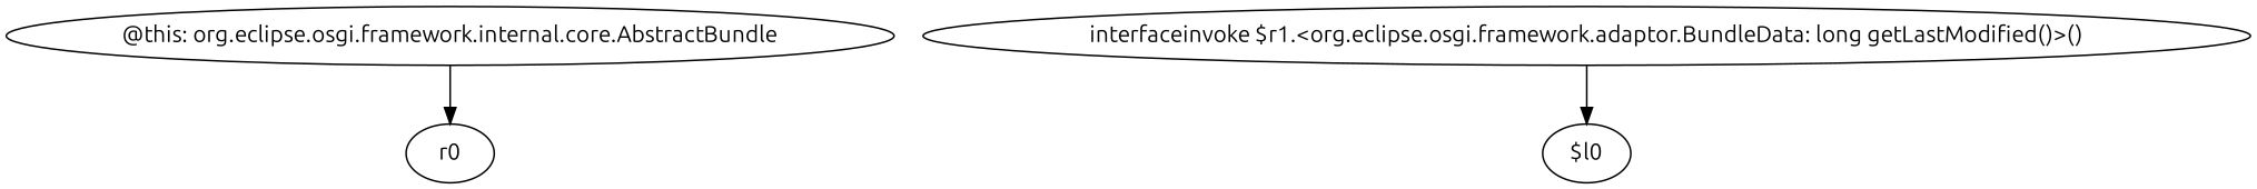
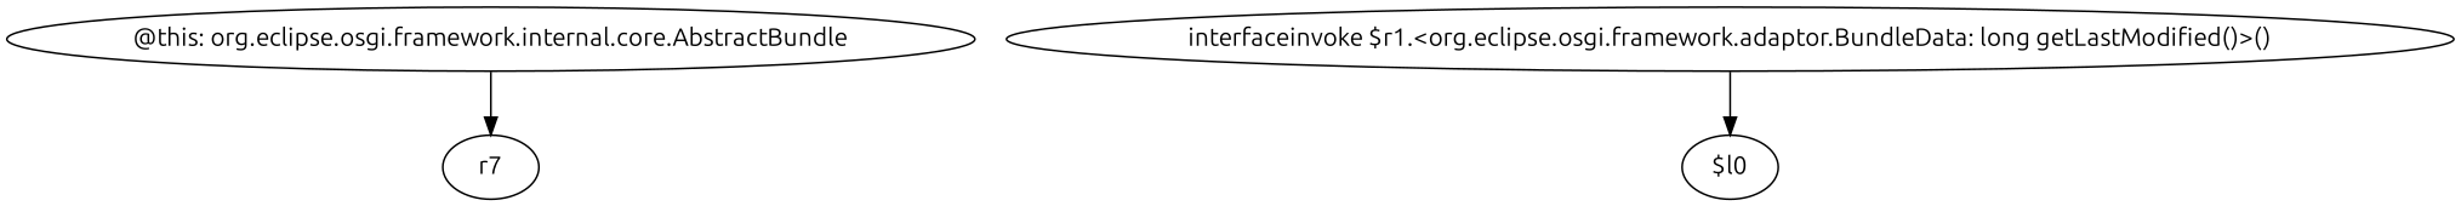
  digraph {
    fontname=Ubuntu
    node [fontname=Ubuntu]
    edge [fontname=Ubuntu]
    n1 [label="@this: org.eclipse.osgi.framework.internal.core.AbstractBundle"]
-   n2 [label=r0]
+   n2 [label=r7]
    n3 [label="interfaceinvoke $r1.<org.eclipse.osgi.framework.adaptor.BundleData: long getLastModified()>()"]
    n4 [label="$l0"]
    n1 -> n2
    n3 -> n4
  }
